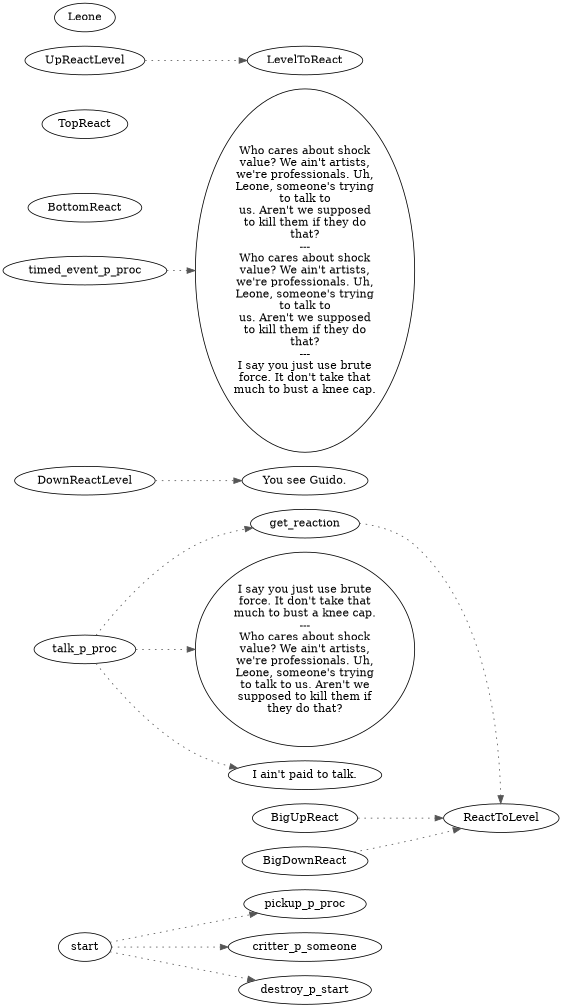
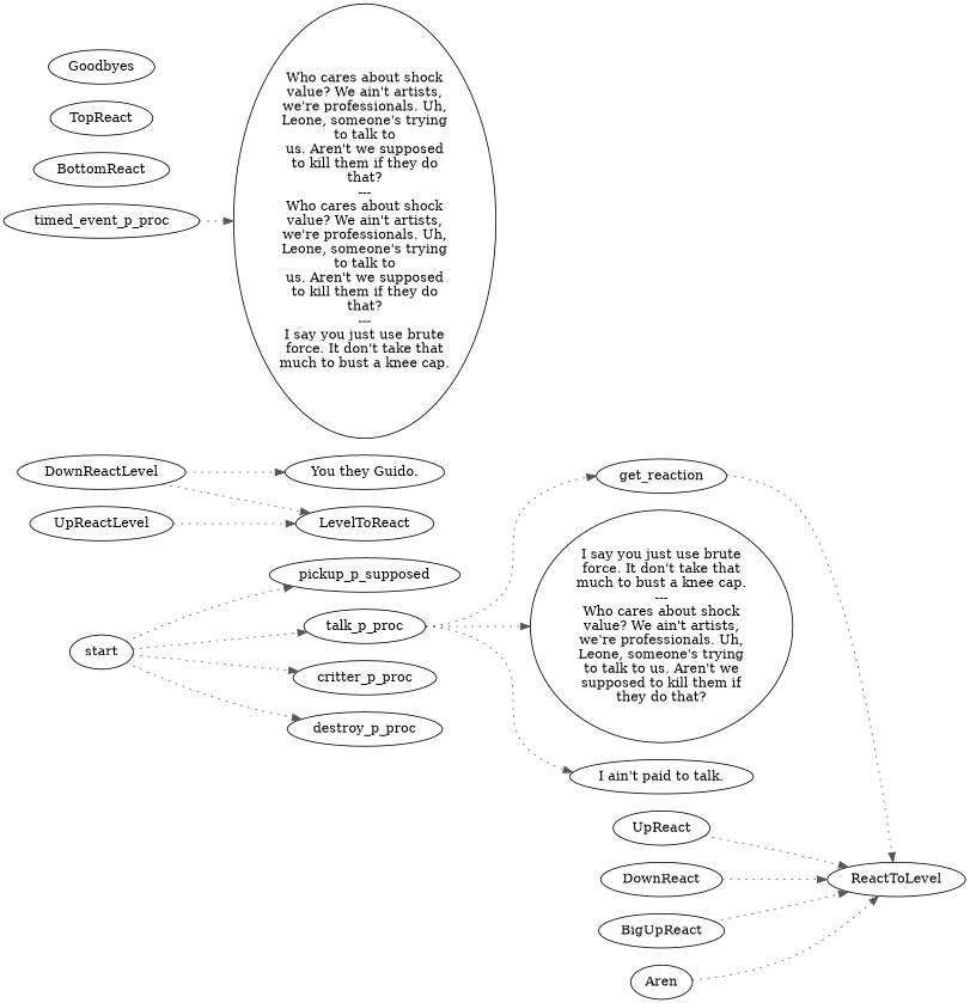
  digraph {
    rankdir=LR
    node [color="#000000" fillcolor="#FFFFFF" style=filled]
    edge [color="#555555" style=dotted]
    start
-   pickup_p_proc
+   pickup_p_proc [label=pickup_p_supposed]
    talk_p_proc
-   critter_p_proc [label=critter_p_someone]
-   destroy_p_proc [label=destroy_p_start]
-   n6 [label="You see Guido."]
+   critter_p_proc
+   destroy_p_proc
+   n6 [label="You they Guido."]
    get_reaction
    n8 [label="I say you just use brute\nforce. It don't take that\nmuch to bust a knee cap.\n---\nWho cares about shock\nvalue? We ain't artists,\nwe're professionals. Uh,\nLeone, someone's trying\nto talk to us. Aren't we\nsupposed to kill them if\nthey do that?"]
    n9 [label="I ain't paid to talk."]
    n10 [label="Who cares about shock\nvalue? We ain't artists,\nwe're professionals. Uh,\nLeone, someone's trying\nto talk to\nus. Aren't we supposed\nto kill them if they do\nthat?\n---\nWho cares about shock\nvalue? We ain't artists,\nwe're professionals. Uh,\nLeone, someone's trying\nto talk to\nus. Aren't we supposed\nto kill them if they do\nthat?\n---\nI say you just use brute\nforce. It don't take that\nmuch to bust a knee cap."]
    timed_event_p_proc
    ReactToLevel
+   UpReact
+   DownReact
    BottomReact
    TopReact
    BigUpReact
-   BigDownReact
+   BigDownReact [label=Aren]
    UpReactLevel
    LevelToReact
    DownReactLevel
-   Goodbyes [label=Leone]
+   Goodbyes
    start -> pickup_p_proc
+   start -> talk_p_proc
    start -> critter_p_proc
    start -> destroy_p_proc
    talk_p_proc -> get_reaction
    talk_p_proc -> n8
    talk_p_proc -> n9
    get_reaction -> ReactToLevel
    timed_event_p_proc -> n10
+   UpReact -> ReactToLevel
+   DownReact -> ReactToLevel
    BigUpReact -> ReactToLevel
    BigDownReact -> ReactToLevel
    UpReactLevel -> LevelToReact
    DownReactLevel -> n6
+   DownReactLevel -> LevelToReact
  }
